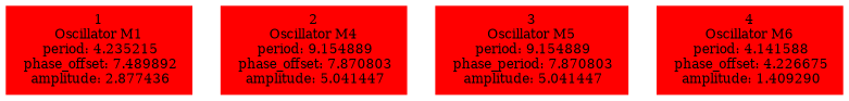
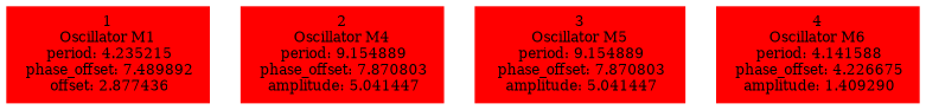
  digraph {
    forcelabels=true
    node [color=red fontsize=8 shape=box style=filled]
-   n1 [label=<1<BR />Oscillator M1<BR /> period: 4.235215<BR /> phase_offset: 7.489892<BR /> amplitude: 2.877436>]
+   n1 [label=<1<BR />Oscillator M1<BR /> period: 4.235215<BR /> phase_offset: 7.489892<BR /> offset: 2.877436>]
    n2 [label=<2<BR />Oscillator M4<BR /> period: 9.154889<BR /> phase_offset: 7.870803<BR /> amplitude: 5.041447>]
-   n3 [label=<3<BR />Oscillator M5<BR /> period: 9.154889<BR /> phase_period: 7.870803<BR /> amplitude: 5.041447>]
+   n3 [label=<3<BR />Oscillator M5<BR /> period: 9.154889<BR /> phase_offset: 7.870803<BR /> amplitude: 5.041447>]
    n4 [label=<4<BR />Oscillator M6<BR /> period: 4.141588<BR /> phase_offset: 4.226675<BR /> amplitude: 1.409290>]
  }
